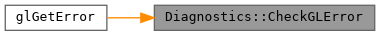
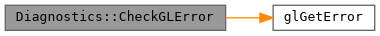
  digraph {
    rankdir=LR
    node [fontname=Terminal fontsize=10 shape=box style=filled]
    n1 [color=gray40 fillcolor=grey60 fontcolor=black height=0.2 label="Diagnostics::CheckGLError" width=0.4]
    n2 [color=grey40 fillcolor=white height=0.2 label=glGetError width=0.4]
-   n2 -> n1 [color=darkorange fontname=Terminal fontsize=10 labelfontname=Helvetica labelfontsize=10 style=solid]
+   n1 -> n2 [color=darkorange fontname=Terminal fontsize=10 labelfontname=Helvetica labelfontsize=10 style=solid]
  }
